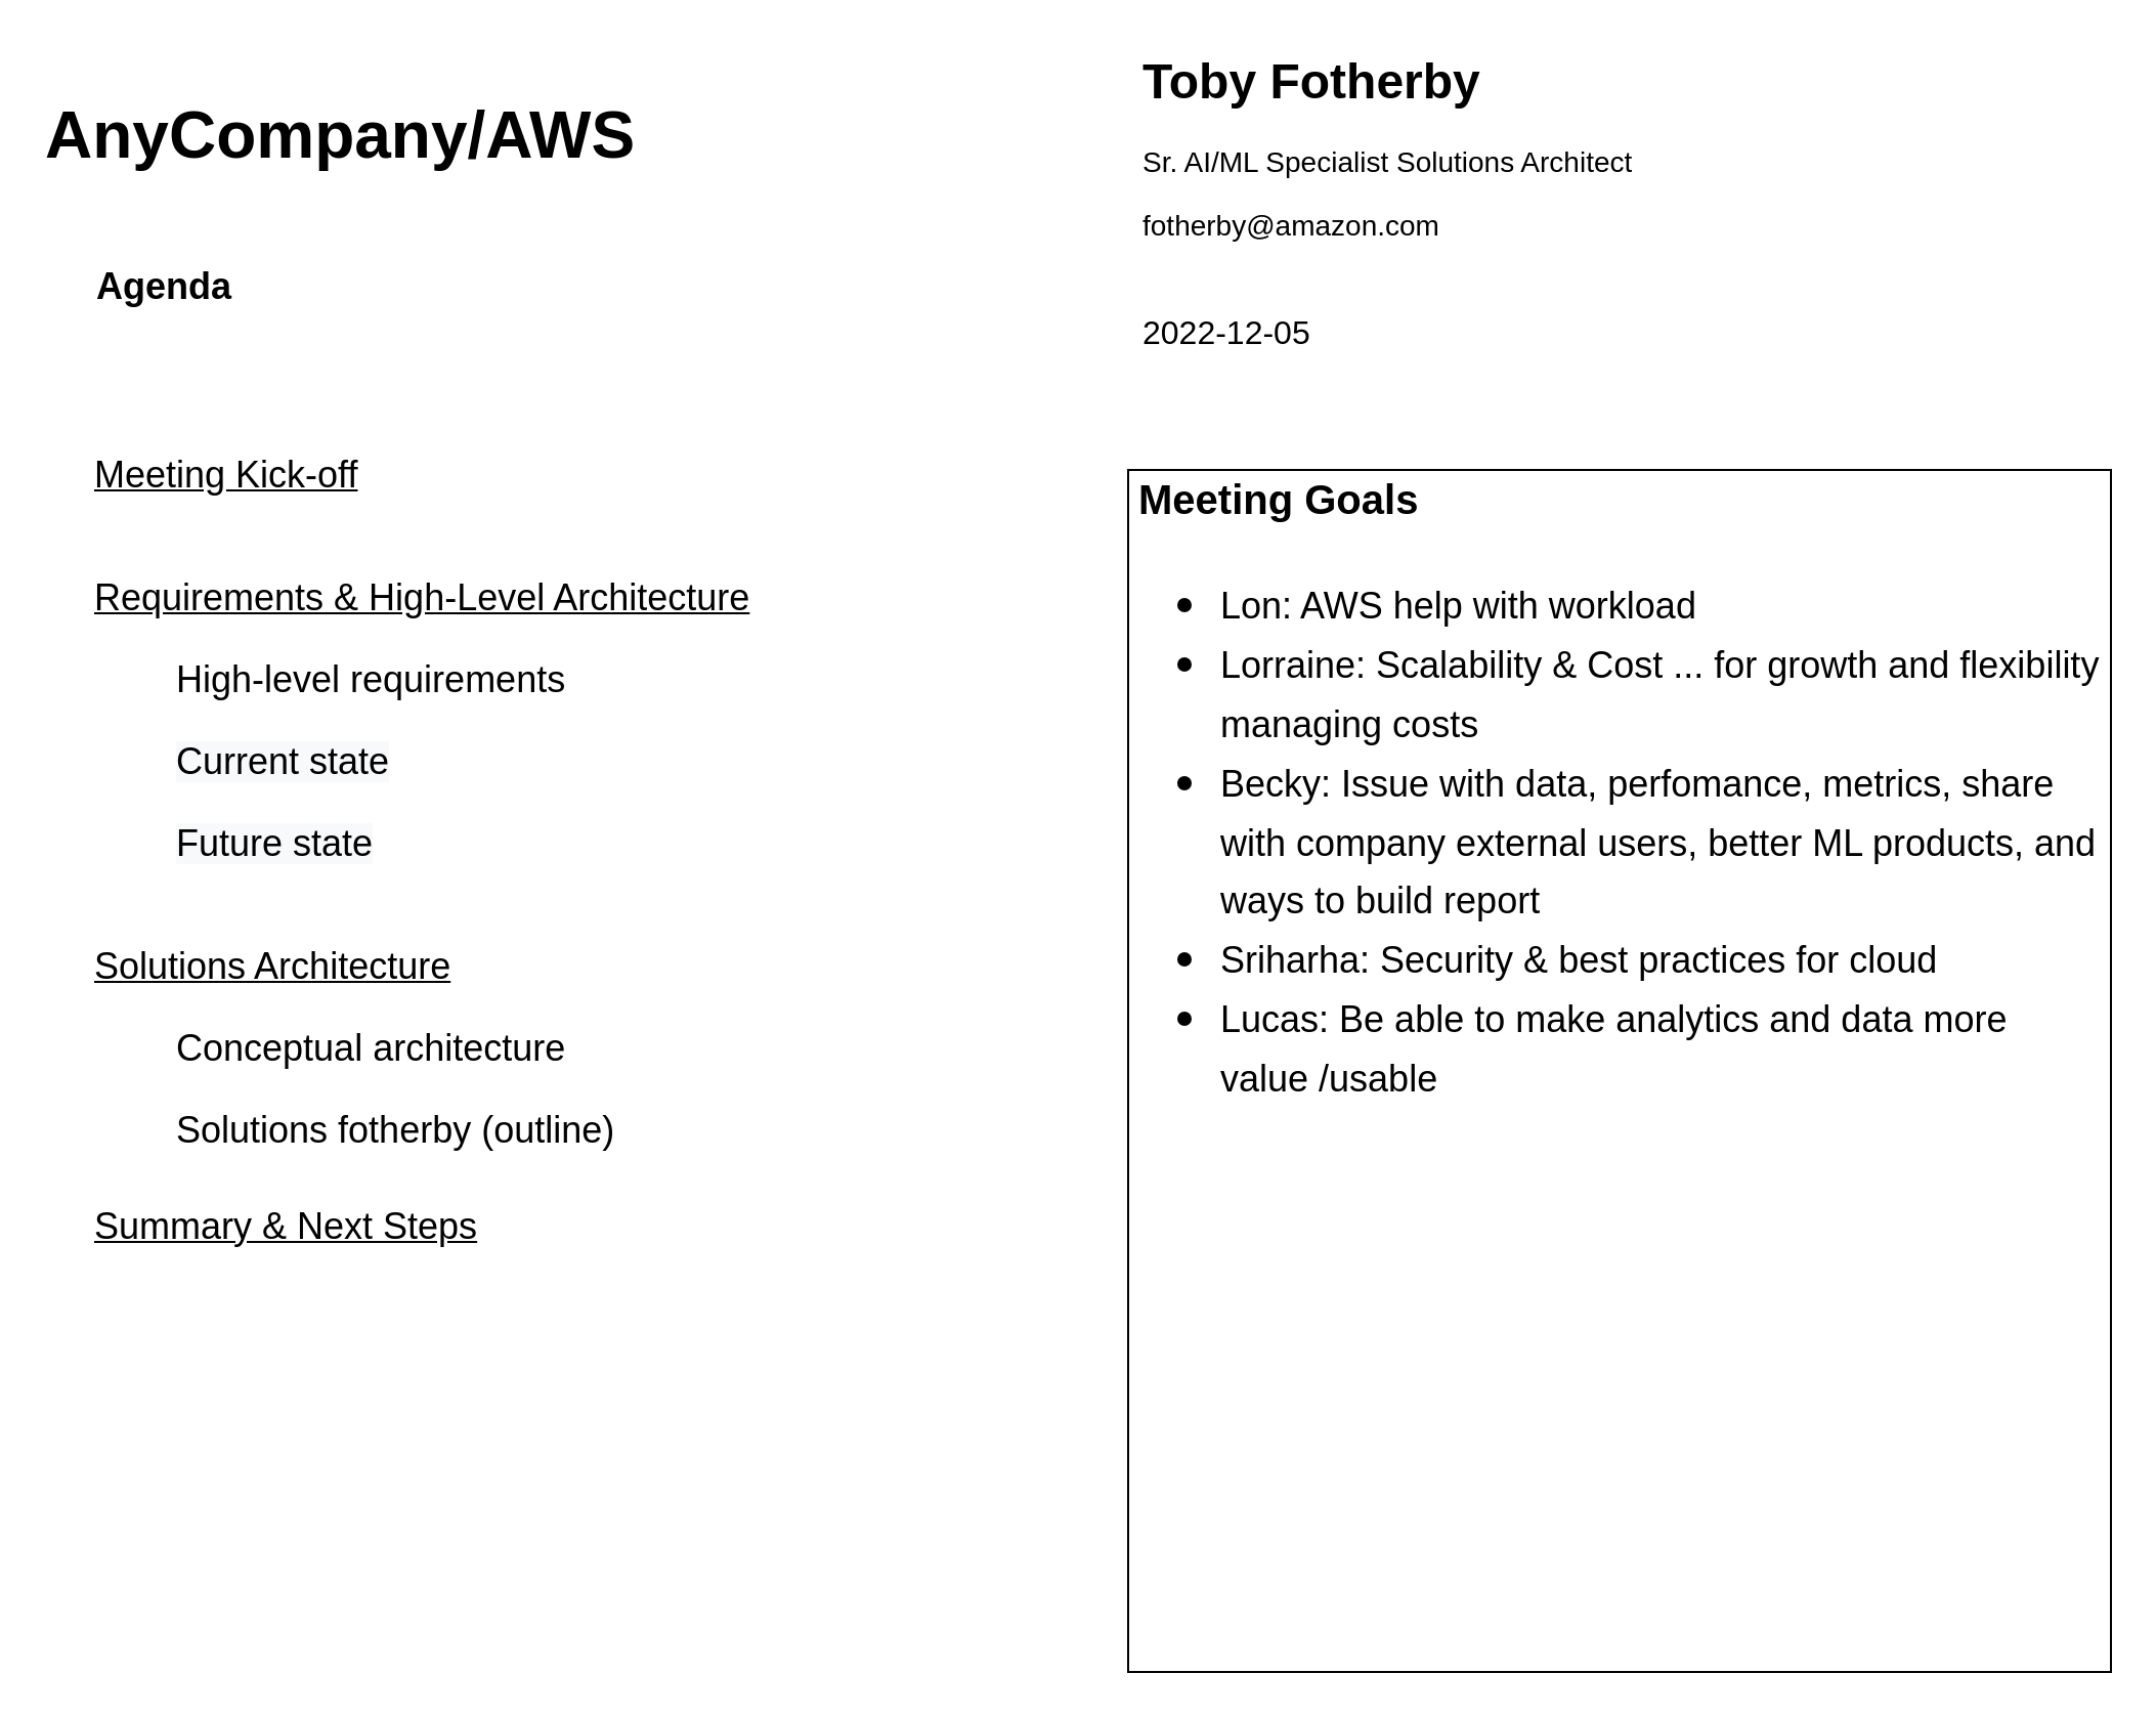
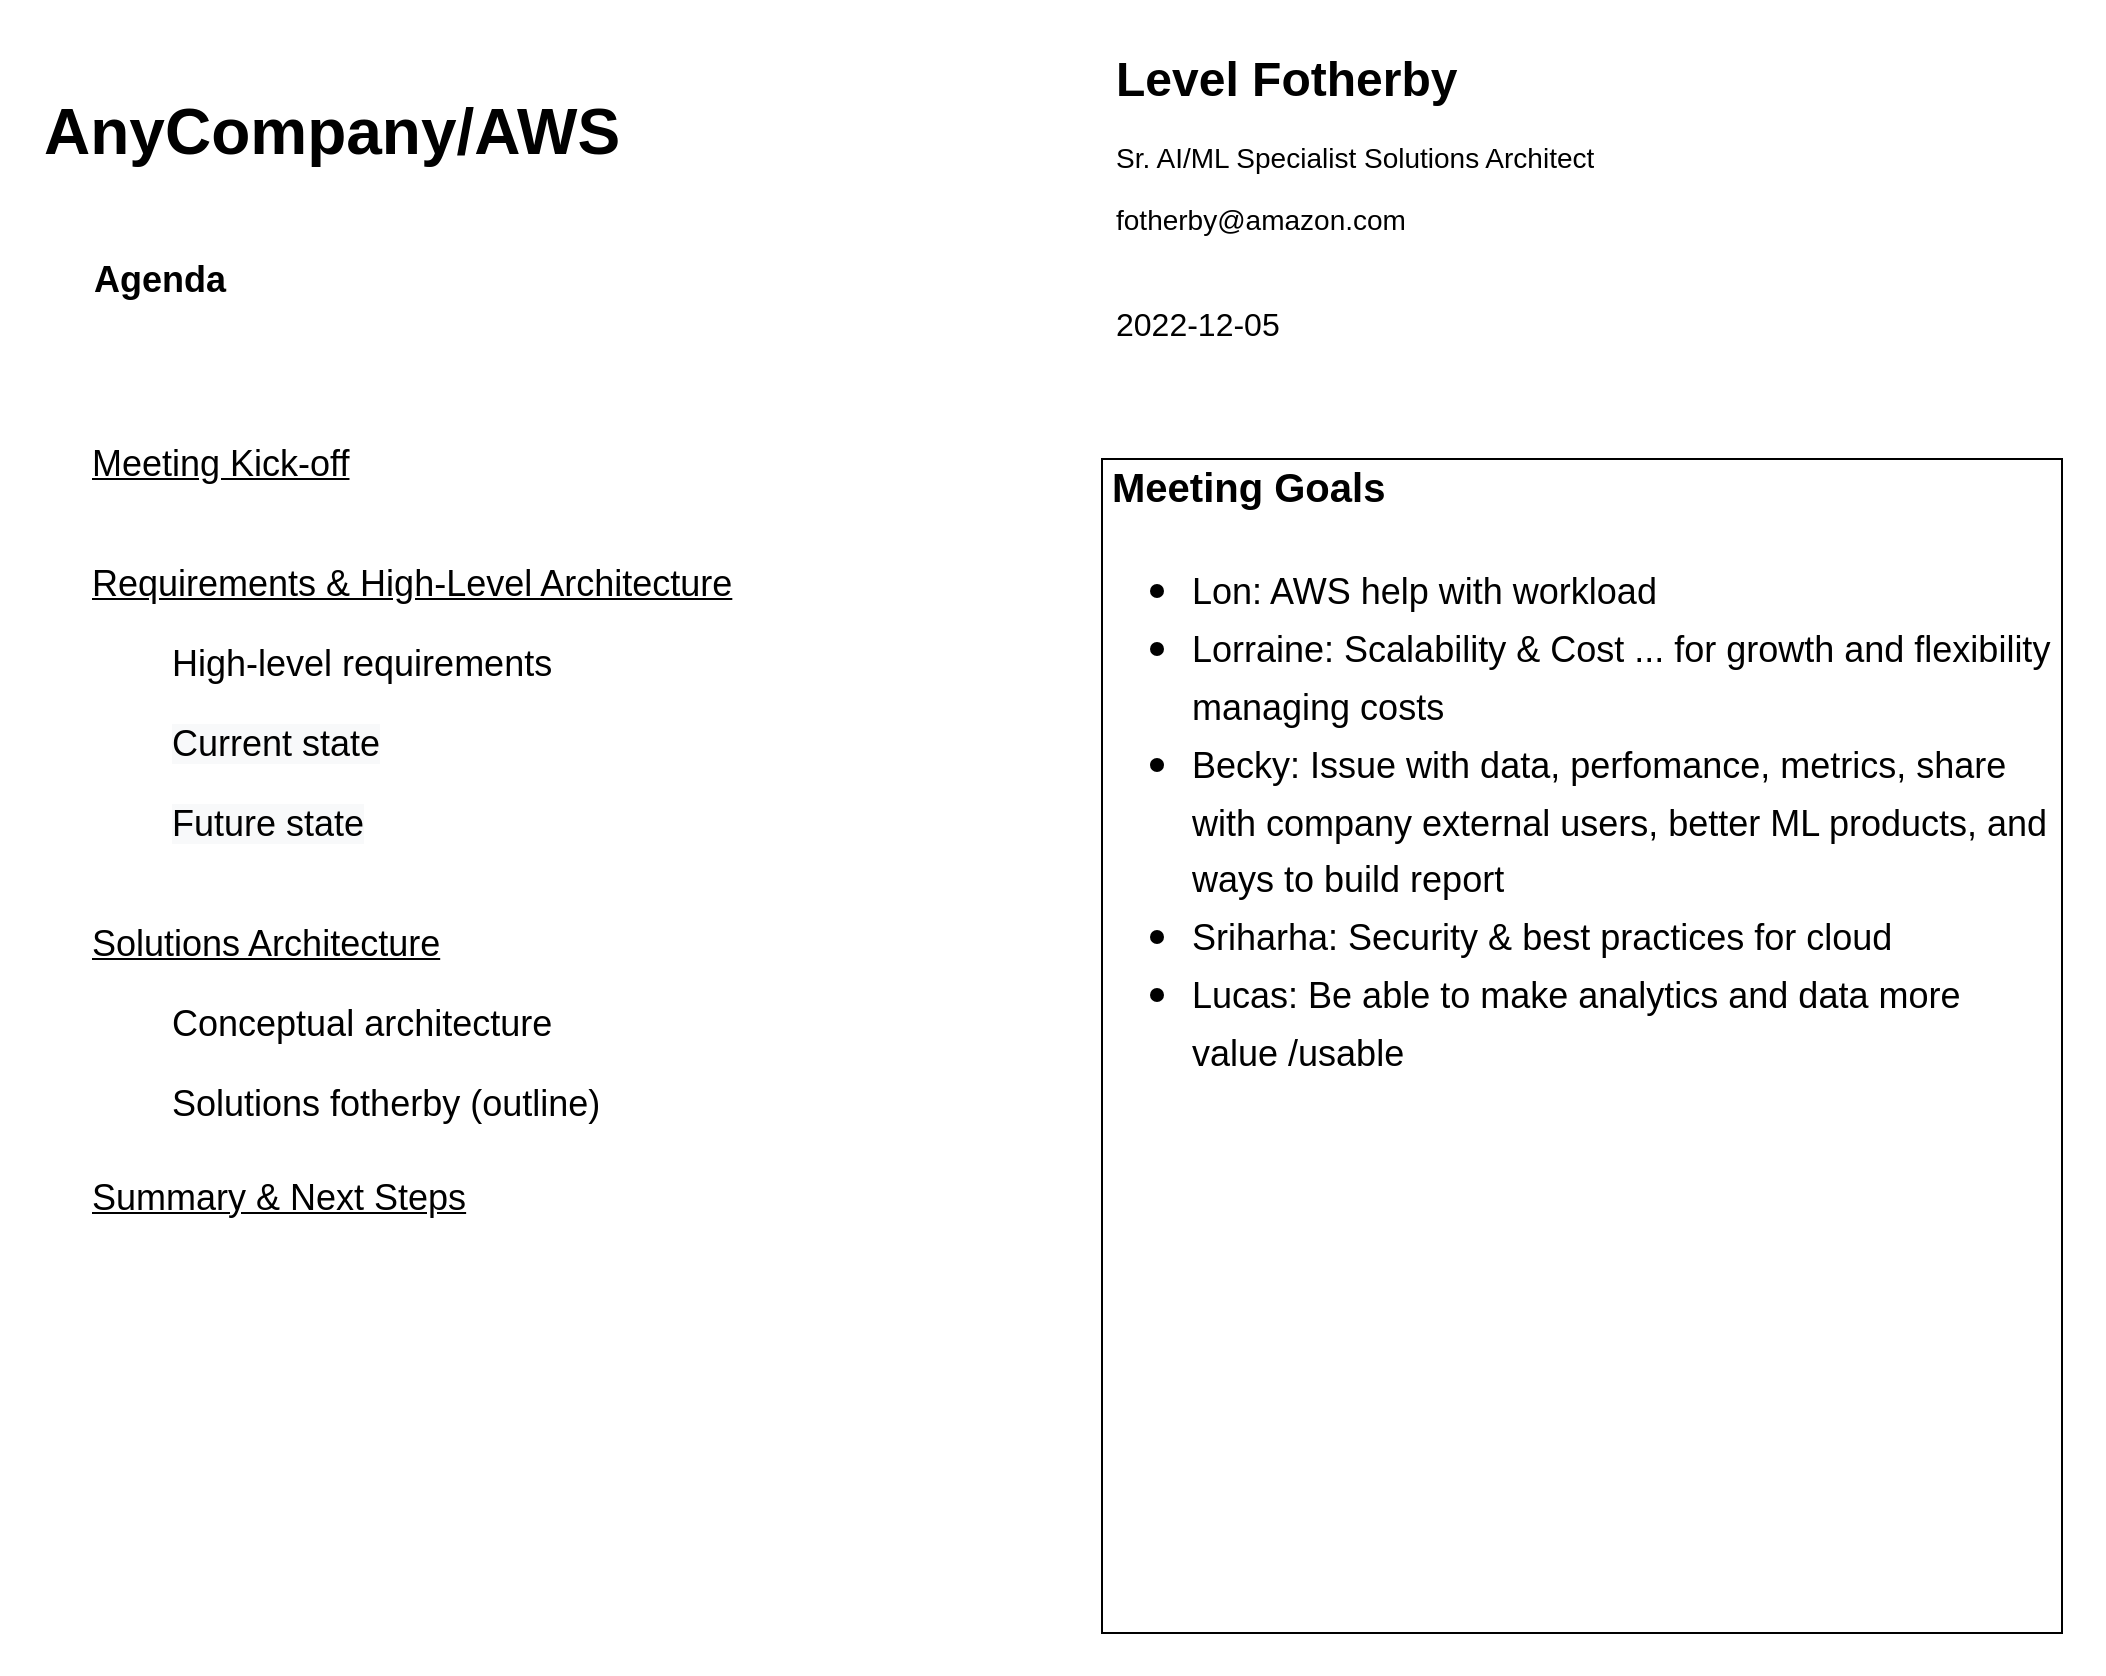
  <mxCell id="0" />
  <mxCell id="1" parent="0" />
  <mxCell id="2" value="Agenda" style="text;html=1;strokeColor=none;fillColor=none;align=center;verticalAlign=middle;whiteSpace=wrap;rounded=0;shadow=0;fontSize=18;fontStyle=1" parent="1" vertex="1"><mxGeometry x="50" y="125" width="60" height="30" as="geometry" /></mxCell>
  <mxCell id="3" value="&lt;u&gt;Meeting Kick-off&lt;/u&gt;" style="text;html=1;strokeColor=none;fillColor=none;align=left;verticalAlign=middle;whiteSpace=wrap;rounded=0;shadow=0;fontSize=18;" parent="1" vertex="1"><mxGeometry x="44" y="217" width="480" height="30" as="geometry" /></mxCell>
  <mxCell id="4" value="&lt;u&gt;Requirements &amp;amp; High-Level Architecture&lt;/u&gt;" style="text;html=1;strokeColor=none;fillColor=none;align=left;verticalAlign=middle;whiteSpace=wrap;rounded=0;shadow=0;fontSize=18;" parent="1" vertex="1"><mxGeometry x="44" y="277" width="480" height="30" as="geometry" /></mxCell>
  <mxCell id="5" value="&lt;u&gt;Solutions Architecture&lt;/u&gt;" style="text;html=1;strokeColor=none;fillColor=none;align=left;verticalAlign=middle;whiteSpace=wrap;rounded=0;shadow=0;fontSize=18;" parent="1" vertex="1"><mxGeometry x="44" y="457" width="480" height="30" as="geometry" /></mxCell>
  <mxCell id="6" value="&lt;u&gt;Summary &amp;amp; Next Steps&lt;/u&gt;" style="text;html=1;strokeColor=none;fillColor=none;align=left;verticalAlign=middle;whiteSpace=wrap;rounded=0;shadow=0;fontSize=18;" parent="1" vertex="1"><mxGeometry x="44" y="584" width="480" height="30" as="geometry" /></mxCell>
  <mxCell id="7" value="Conceptual architecture" style="text;html=1;strokeColor=none;fillColor=none;align=left;verticalAlign=middle;whiteSpace=wrap;rounded=0;shadow=0;fontSize=18;" parent="1" vertex="1"><mxGeometry x="84" y="497" width="480" height="30" as="geometry" /></mxCell>
  <mxCell id="8" value="Solutions fotherby (outline)" style="text;html=1;strokeColor=none;fillColor=none;align=left;verticalAlign=middle;whiteSpace=wrap;rounded=0;shadow=0;fontSize=18;" parent="1" vertex="1"><mxGeometry x="84" y="537" width="480" height="30" as="geometry" /></mxCell>
  <mxCell id="9" value="High-level requirements" style="text;html=1;strokeColor=none;fillColor=none;align=left;verticalAlign=middle;whiteSpace=wrap;rounded=0;shadow=0;fontSize=18;" parent="1" vertex="1"><mxGeometry x="84" y="317" width="480" height="30" as="geometry" /></mxCell>
  <mxCell id="10" value="&lt;span style=&quot;caret-color: rgb(0, 0, 0); color: rgb(0, 0, 0); font-family: Helvetica; font-size: 18px; font-style: normal; font-variant-caps: normal; font-weight: 400; letter-spacing: normal; text-align: left; text-indent: 0px; text-transform: none; word-spacing: 0px; -webkit-text-stroke-width: 0px; background-color: rgb(248, 249, 250); text-decoration: none; float: none; display: inline !important;&quot;&gt;Future state&lt;/span&gt;" style="text;html=1;strokeColor=none;fillColor=none;align=left;verticalAlign=middle;whiteSpace=wrap;rounded=0;shadow=0;fontSize=18;" parent="1" vertex="1"><mxGeometry x="84" y="397" width="480" height="30" as="geometry" /></mxCell>
  <mxCell id="11" value="&lt;font style=&quot;font-size: 16px;&quot;&gt;2022-12-05&lt;/font&gt;" style="text;html=1;strokeColor=none;fillColor=none;align=left;verticalAlign=middle;whiteSpace=wrap;rounded=0;dashed=1;labelBackgroundColor=#FFFFFF;fontSize=24;fontColor=#000000;" parent="1" vertex="1"><mxGeometry x="556" y="145" width="143" height="30" as="geometry" /></mxCell>
  <mxCell id="12" value="&lt;font style=&quot;font-size: 32px;&quot;&gt;AnyCompany/AWS&lt;/font&gt;" style="text;html=1;strokeColor=none;fillColor=none;align=left;verticalAlign=middle;whiteSpace=wrap;rounded=0;shadow=0;fontSize=18;fontStyle=1" parent="1" vertex="1"><mxGeometry x="20" y="51" width="329" height="29" as="geometry" /></mxCell>
  <mxCell id="13" value="&lt;span style=&quot;caret-color: rgb(0, 0, 0); color: rgb(0, 0, 0); font-family: Helvetica; font-size: 18px; font-style: normal; font-variant-caps: normal; font-weight: 400; letter-spacing: normal; text-align: left; text-indent: 0px; text-transform: none; word-spacing: 0px; -webkit-text-stroke-width: 0px; background-color: rgb(248, 249, 250); text-decoration: none; float: none; display: inline !important;&quot;&gt;Current state&lt;/span&gt;" style="text;html=1;strokeColor=none;fillColor=none;align=left;verticalAlign=middle;whiteSpace=wrap;rounded=0;shadow=0;fontSize=18;" parent="1" vertex="1"><mxGeometry x="84" y="357" width="480" height="30" as="geometry" /></mxCell>
- <mxCell id="14" value="&lt;h1&gt;Toby Fotherby&lt;/h1&gt;&lt;p style=&quot;font-size: 14px;&quot;&gt;&lt;font style=&quot;font-size: 14px;&quot;&gt;Sr. AI/ML Specialist Solutions Architect&lt;/font&gt;&lt;/p&gt;&lt;p style=&quot;font-size: 14px;&quot;&gt;&lt;font style=&quot;font-size: 14px;&quot;&gt;fotherby@amazon.com&lt;/font&gt;&lt;/p&gt;" style="text;html=1;strokeColor=none;fillColor=none;spacing=5;spacingTop=-20;whiteSpace=wrap;overflow=hidden;rounded=0;" parent="1" vertex="1"><mxGeometry x="553" y="20" width="281" height="120" as="geometry" /></mxCell>
+ <mxCell id="14" value="&lt;h1&gt;Level Fotherby&lt;/h1&gt;&lt;p style=&quot;font-size: 14px;&quot;&gt;&lt;font style=&quot;font-size: 14px;&quot;&gt;Sr. AI/ML Specialist Solutions Architect&lt;/font&gt;&lt;/p&gt;&lt;p style=&quot;font-size: 14px;&quot;&gt;&lt;font style=&quot;font-size: 14px;&quot;&gt;fotherby@amazon.com&lt;/font&gt;&lt;/p&gt;" style="text;html=1;strokeColor=none;fillColor=none;spacing=5;spacingTop=-20;whiteSpace=wrap;overflow=hidden;rounded=0;" parent="1" vertex="1"><mxGeometry x="553" y="20" width="281" height="120" as="geometry" /></mxCell>
  <mxCell id="15" value="&lt;h1 style=&quot;font-size: 20px;&quot;&gt;&lt;font style=&quot;font-size: 20px;&quot;&gt;Meeting Goals&lt;/font&gt;&lt;/h1&gt;&lt;h1 style=&quot;&quot;&gt;&lt;ul style=&quot;&quot;&gt;&lt;li style=&quot;&quot;&gt;&lt;span style=&quot;font-size: 18px; font-weight: 400;&quot;&gt;Lon: AWS help with workload&lt;/span&gt;&lt;/li&gt;&lt;li style=&quot;&quot;&gt;&lt;span style=&quot;font-size: 18px; font-weight: 400;&quot;&gt;Lorraine: Scalability &amp;amp; Cost ... for growth and flexibility managing costs&lt;/span&gt;&lt;/li&gt;&lt;li style=&quot;&quot;&gt;&lt;span style=&quot;font-size: 18px; font-weight: 400;&quot;&gt;Becky: Issue with data, perfomance, metrics, share with company external users, better ML products, and ways to build report&lt;/span&gt;&lt;/li&gt;&lt;li style=&quot;&quot;&gt;&lt;span style=&quot;font-size: 18px; font-weight: 400;&quot;&gt;Sriharha: Security &amp;amp; best practices for cloud&lt;/span&gt;&lt;/li&gt;&lt;li style=&quot;&quot;&gt;&lt;span style=&quot;font-size: 18px; font-weight: 400;&quot;&gt;Lucas: Be able to make analytics and data more value /usable&lt;/span&gt;&lt;/li&gt;&lt;/ul&gt;&lt;div style=&quot;&quot;&gt;&lt;span style=&quot;font-size: 18px; font-weight: 400;&quot;&gt;&lt;br&gt;&lt;/span&gt;&lt;/div&gt;&lt;/h1&gt;" style="text;html=1;strokeColor=default;fillColor=none;spacing=5;spacingTop=-20;whiteSpace=wrap;overflow=hidden;rounded=0;shadow=0;" parent="1" vertex="1"><mxGeometry x="550.5" y="229" width="480" height="587" as="geometry" /></mxCell>
